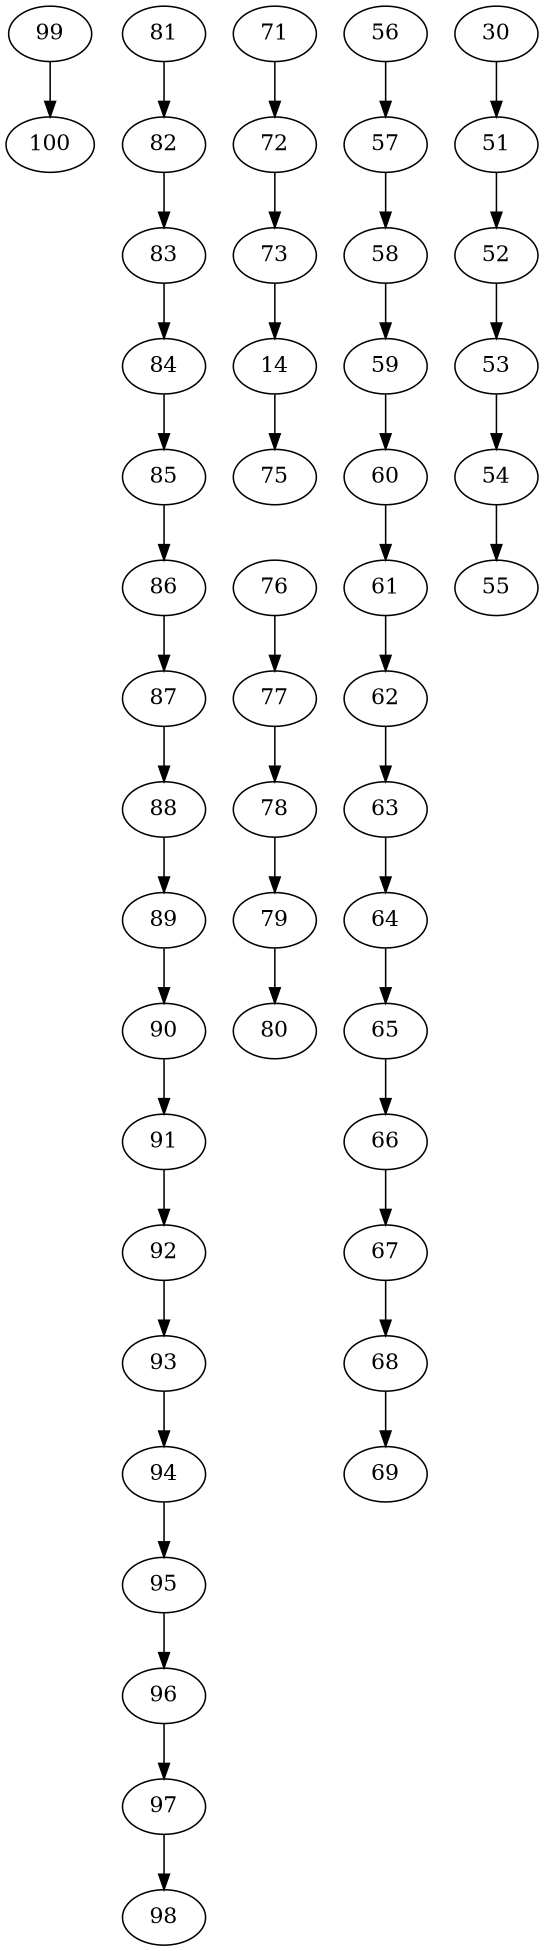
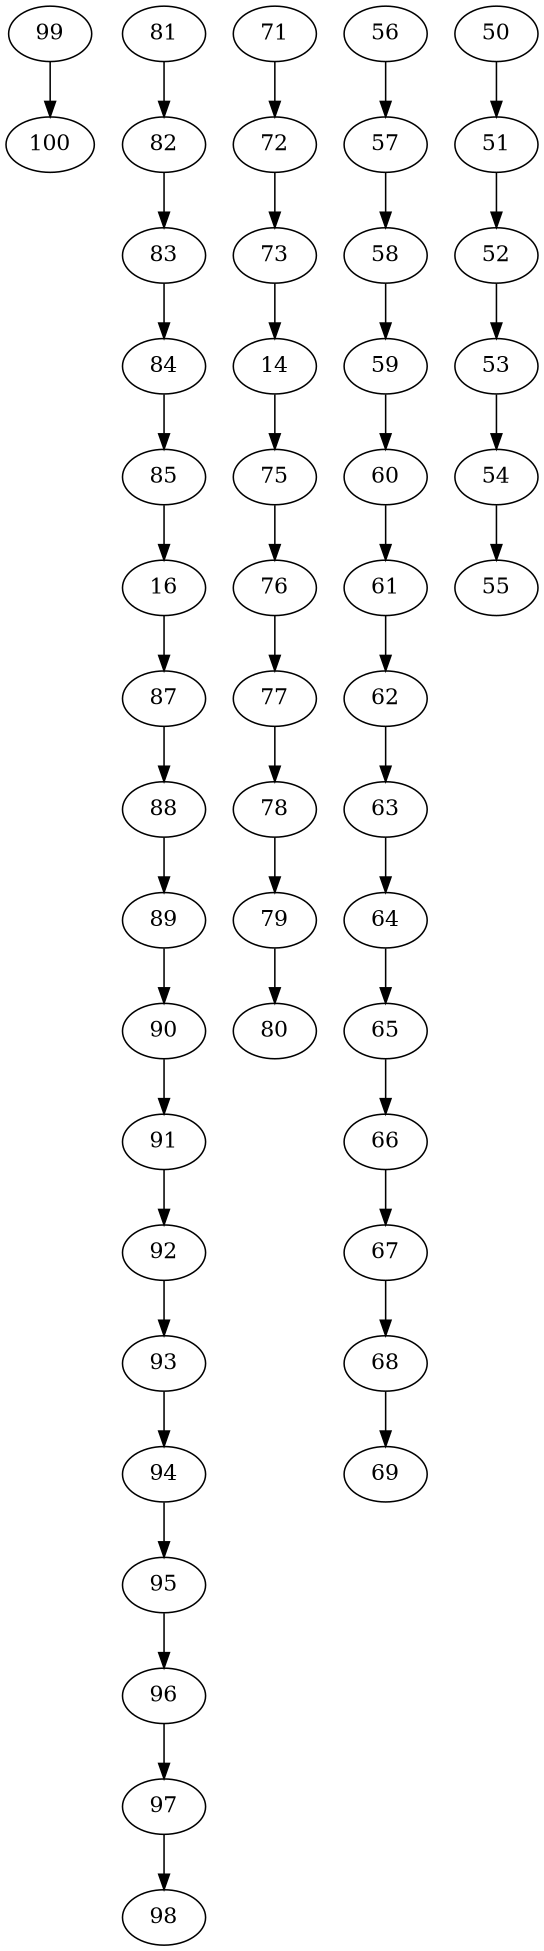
  digraph {
    99
    100
    97
    98
    96
    95
    94
    93
    92
    91
    90
    89
    88
    87
-   86
+   86 [label=16]
    85
    84
    83
    82
    81
    79
    80
    78
    77
    76
    75
    n27 [label=14]
    73
    72
    71
    68
    69
    67
    66
    65
    64
    63
    62
    61
    60
    59
    58
    57
    56
    54
    55
    53
    52
    51
-   50 [label=30]
+   50
    99 -> 100
    97 -> 98
    96 -> 97
    95 -> 96
    94 -> 95
    93 -> 94
    92 -> 93
    91 -> 92
    90 -> 91
    89 -> 90
    88 -> 89
    87 -> 88
    86 -> 87
    85 -> 86
    84 -> 85
    83 -> 84
    82 -> 83
    81 -> 82
    79 -> 80
    78 -> 79
    77 -> 78
    76 -> 77
+   75 -> 76
    n27 -> 75
    73 -> n27
    72 -> 73
    71 -> 72
    68 -> 69
    67 -> 68
    66 -> 67
    65 -> 66
    64 -> 65
    63 -> 64
    62 -> 63
    61 -> 62
    60 -> 61
    59 -> 60
    58 -> 59
    57 -> 58
    56 -> 57
    54 -> 55
    53 -> 54
    52 -> 53
    51 -> 52
    50 -> 51
  }
